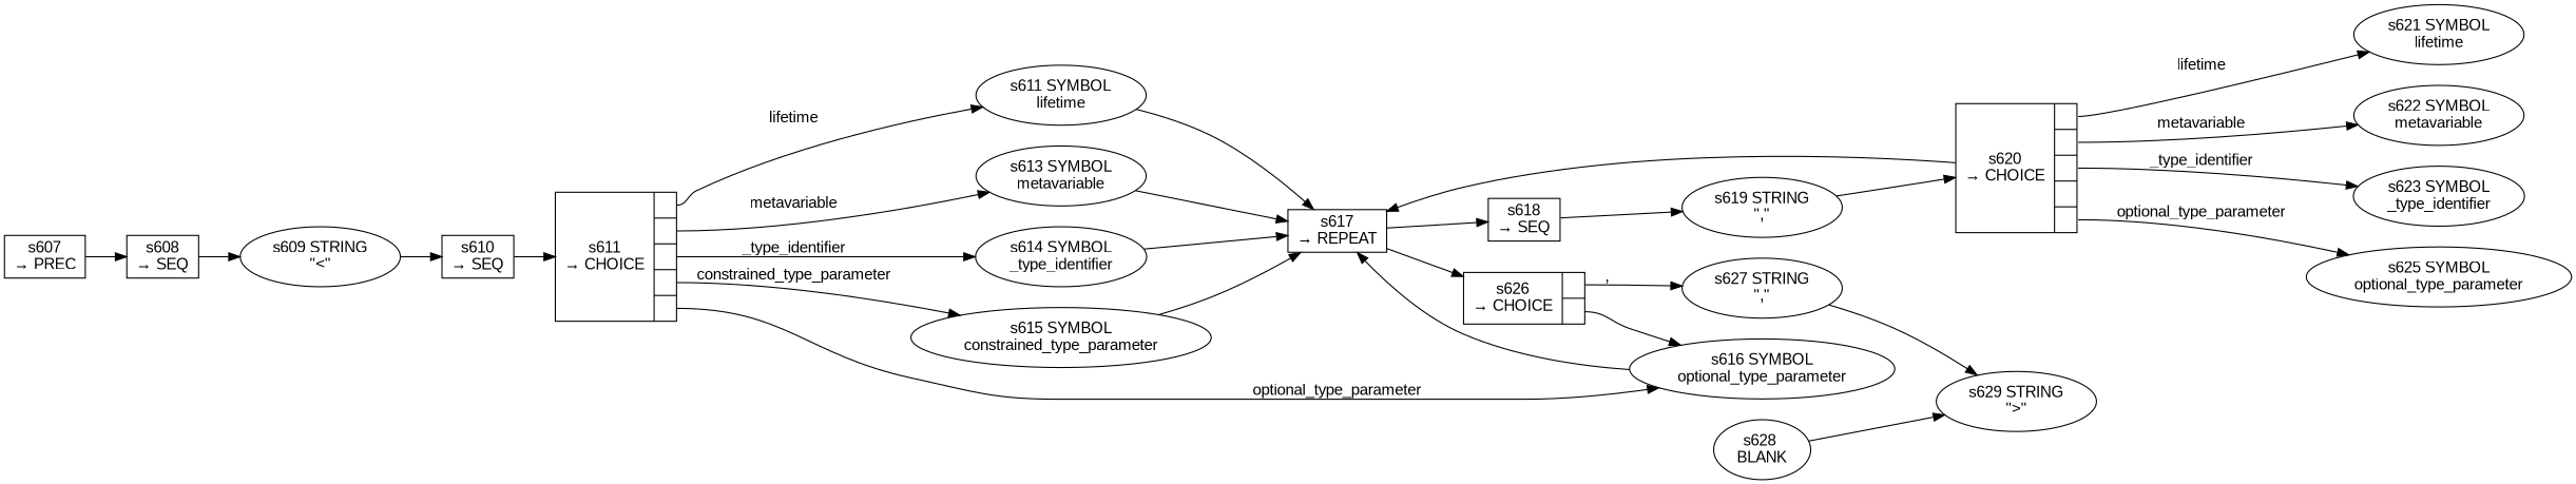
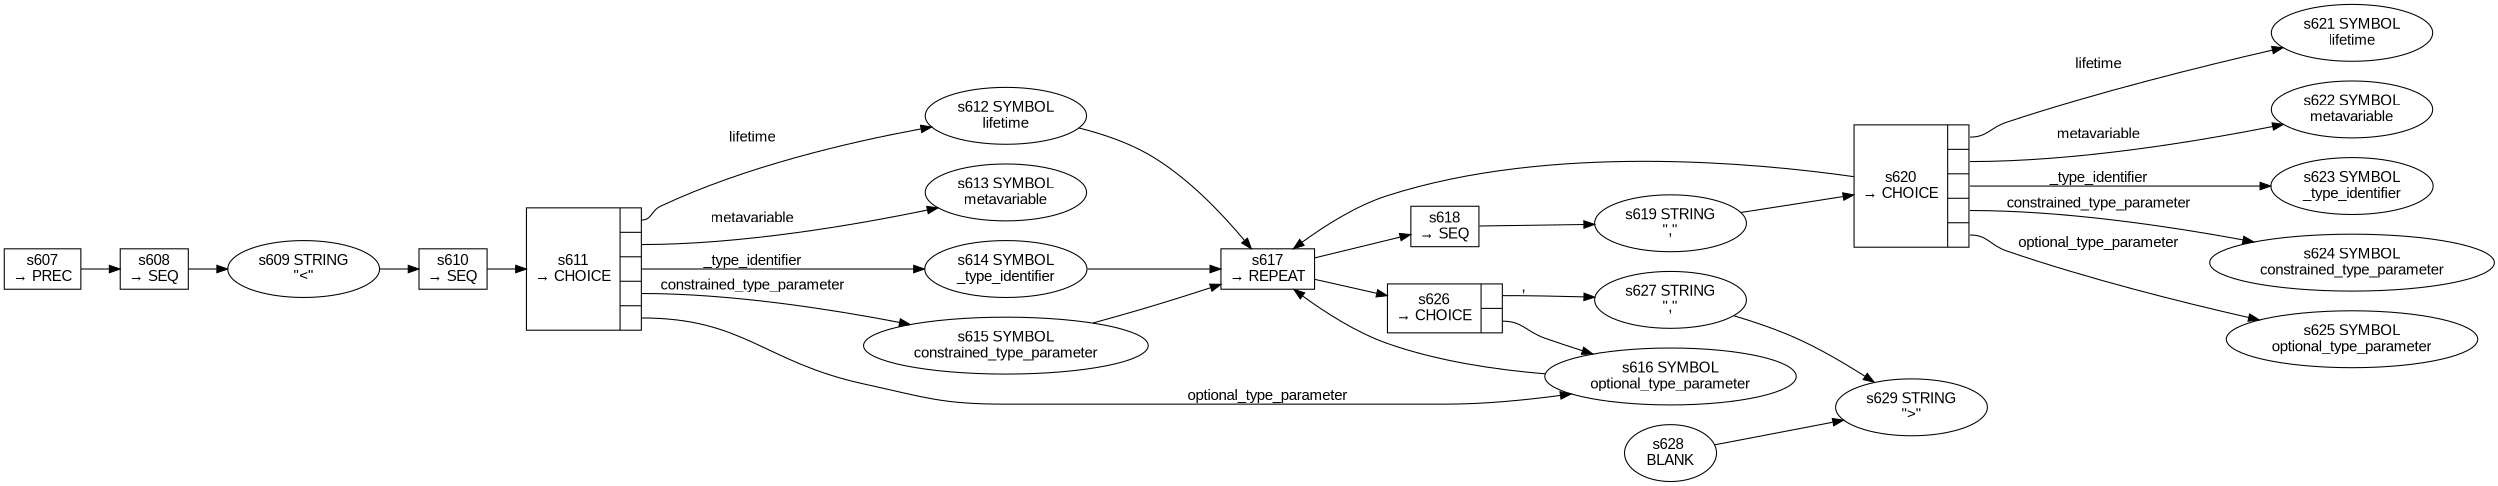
  digraph {
    fontname="Liberation Sans"
    rankdir=LR
    node [fontname="Liberation Sans"]
    edge [fontname="Liberation Sans"]
    n1 [fixedsize=false label="s607\n&rarr; PREC" peripheries=1 shape=record]
    n2 [fixedsize=false label="s608\n&rarr; SEQ" peripheries=1 shape=record]
    n3 [label="s609 STRING\n\"<\""]
    n4 [fixedsize=false label="s610\n&rarr; SEQ" peripheries=1 shape=record]
    n5 [fixedsize=false label="{s611\n&rarr; CHOICE|{<p0>|<p1>|<p2>|<p3>|<p4>}}" peripheries=1 shape=record]
-   n6 [label="s611 SYMBOL\nlifetime"]
+   n6 [label="s612 SYMBOL\nlifetime"]
    n7 [label="s613 SYMBOL\nmetavariable"]
    n8 [label="s614 SYMBOL\n_type_identifier"]
    n9 [label="s615 SYMBOL\nconstrained_type_parameter"]
    n10 [label="s616 SYMBOL\noptional_type_parameter"]
    n11 [fixedsize=false label="s617\n&rarr; REPEAT" peripheries=1 shape=record]
    n12 [fixedsize=false label="s618\n&rarr; SEQ" peripheries=1 shape=record]
    n13 [fixedsize=false label="{s626\n&rarr; CHOICE|{<p0>|<p1>}}" peripheries=1 shape=record]
    n14 [label="s619 STRING\n\",\""]
    n15 [label="s627 STRING\n\",\""]
    n16 [fixedsize=false label="{s620\n&rarr; CHOICE|{<p0>|<p1>|<p2>|<p3>|<p4>}}" peripheries=1 shape=record]
    n17 [label="s621 SYMBOL\nlifetime"]
    n18 [label="s622 SYMBOL\nmetavariable"]
    n19 [label="s623 SYMBOL\n_type_identifier"]
+   n20 [label="s624 SYMBOL\nconstrained_type_parameter"]
    n21 [label="s625 SYMBOL\noptional_type_parameter"]
    n22 [label="s629 STRING\n\">\""]
    n23 [label="s628 \nBLANK"]
    n1 -> n2
    n2 -> n3
    n3 -> n4
    n4 -> n5
    n5 -> n6 [label=lifetime tailport=p0]
    n5 -> n7 [label=metavariable tailport=p1]
    n5 -> n8 [label=_type_identifier tailport=p2]
    n5 -> n9 [label=constrained_type_parameter tailport=p3]
    n5 -> n10 [label=optional_type_parameter tailport=p4]
    n6 -> n11
-   n7 -> n11
    n8 -> n11
    n9 -> n11
    n10 -> n11
    n11 -> n12
    n11 -> n13
    n12 -> n14
    n13 -> n10 [tailport=p1]
    n13 -> n15 [label="," tailport=p0]
    n14 -> n16
    n15 -> n22
    n16 -> n11
    n16 -> n17 [label=lifetime tailport=p0]
    n16 -> n18 [label=metavariable tailport=p1]
    n16 -> n19 [label=_type_identifier tailport=p2]
+   n16 -> n20 [label=constrained_type_parameter tailport=p3]
    n16 -> n21 [label=optional_type_parameter tailport=p4]
    n23 -> n22
  }
